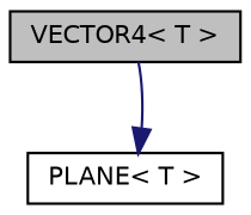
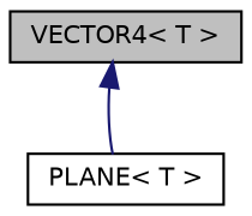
  digraph {
    node [color=black fontname=Helvetica fontsize=10 shape=record style=filled]
    n1 [fillcolor=grey75 fontcolor=black height=0.2 label="VECTOR4\< T \>" width=0.4]
    n2 [fillcolor=white height=0.2 label="PLANE\< T \>" width=0.4]
-   n2 -> n1 [color=midnightblue dir=back fontname=Helvetica fontsize=10 labelfontname=Helvetica labelfontsize=10 style=solid]
+   n1 -> n2 [color=midnightblue dir=back fontname=Helvetica fontsize=10 labelfontname=Helvetica labelfontsize=10 style=solid]
  }
